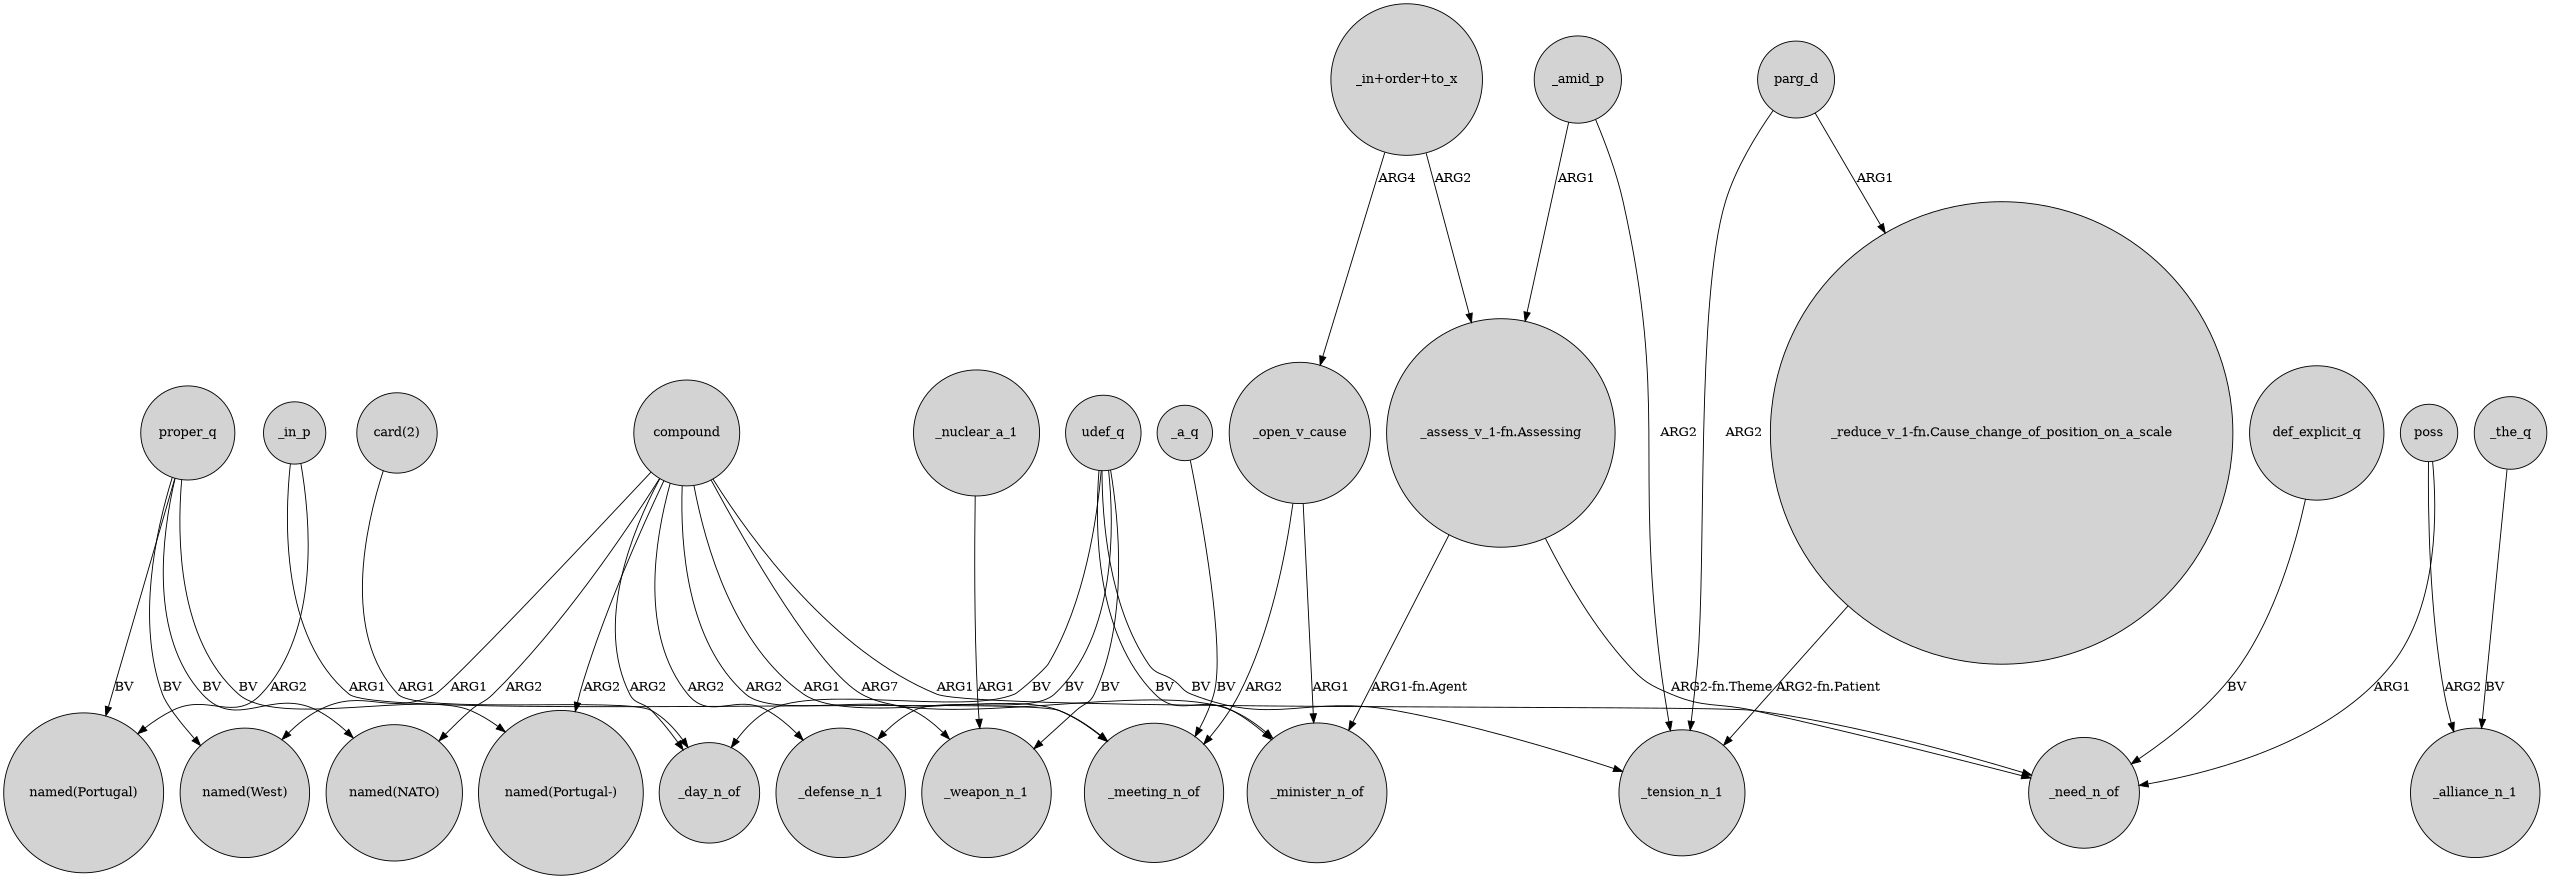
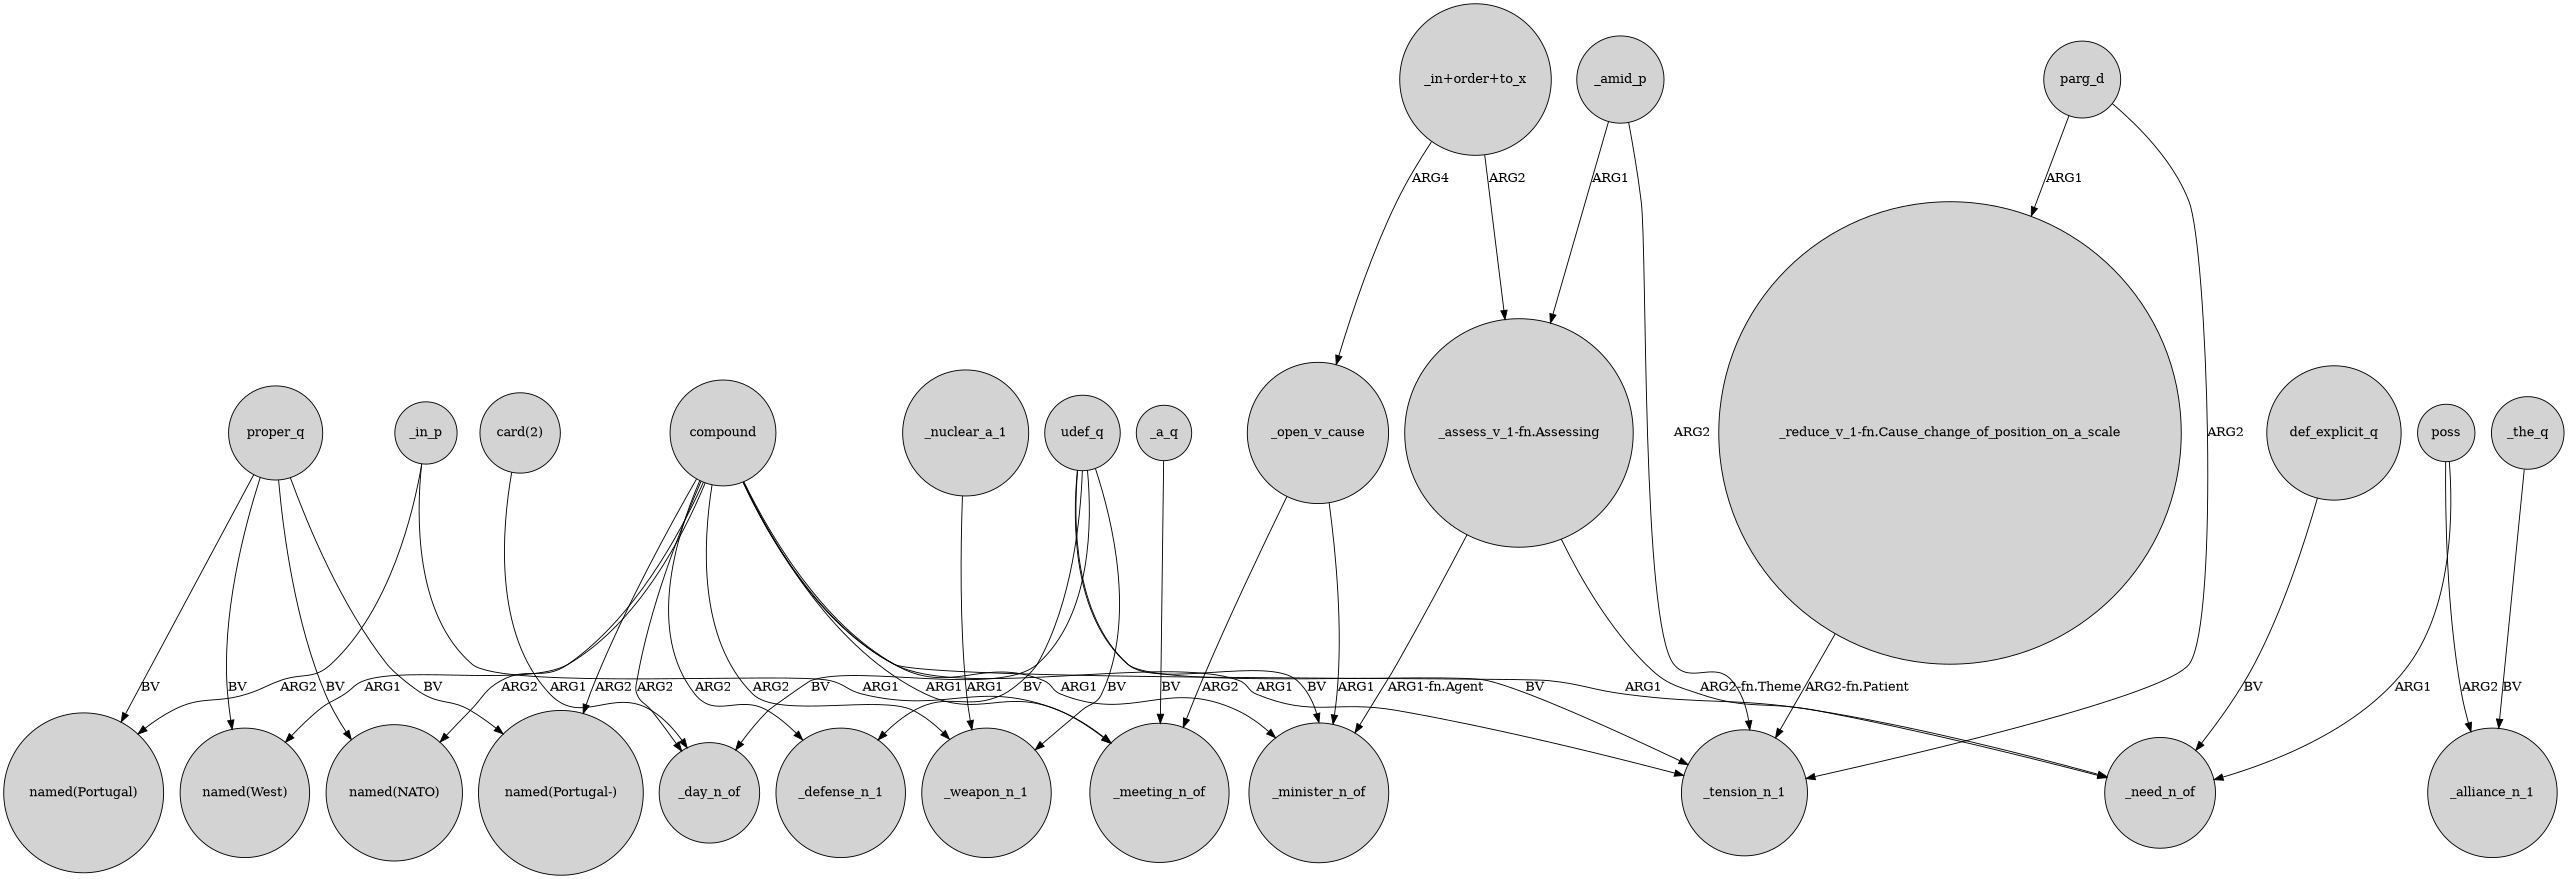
  digraph {
    node [shape=circle style=filled]
    "card(2)"
    _day_n_of
    proper_q
    "named(NATO)"
    n5 [label="named(Portugal-)"]
    "named(Portugal)"
    "named(West)"
    "_in+order+to_x"
    _open_v_cause
    "_assess_v_1-fn.Assessing"
    _meeting_n_of
    _minister_n_of
    _need_n_of
    parg_d
    _tension_n_1
    "_reduce_v_1-fn.Cause_change_of_position_on_a_scale"
    _nuclear_a_1
    _weapon_n_1
    _in_p
    udef_q
    _defense_n_1
    poss
    _alliance_n_1
    compound
    _a_q
    _amid_p
    _the_q
    def_explicit_q
    "card(2)" -> _day_n_of [label=ARG1]
    proper_q -> "named(NATO)" [label=BV]
    proper_q -> n5 [label=BV]
    proper_q -> "named(Portugal)" [label=BV]
    proper_q -> "named(West)" [label=BV]
    "_in+order+to_x" -> _open_v_cause [label=ARG4]
    "_in+order+to_x" -> "_assess_v_1-fn.Assessing" [label=ARG2]
    _open_v_cause -> _meeting_n_of [label=ARG2]
    _open_v_cause -> _minister_n_of [label=ARG1]
    "_assess_v_1-fn.Assessing" -> _minister_n_of [label="ARG1-fn.Agent"]
    "_assess_v_1-fn.Assessing" -> _need_n_of [label="ARG2-fn.Theme"]
    parg_d -> _tension_n_1 [label=ARG2]
    parg_d -> "_reduce_v_1-fn.Cause_change_of_position_on_a_scale" [label=ARG1]
    "_reduce_v_1-fn.Cause_change_of_position_on_a_scale" -> _tension_n_1 [label="ARG2-fn.Patient"]
    _nuclear_a_1 -> _weapon_n_1 [label=ARG1]
    _in_p -> "named(Portugal)" [label=ARG2]
    _in_p -> _meeting_n_of [label=ARG1]
    udef_q -> _day_n_of [label=BV]
    udef_q -> _minister_n_of [label=BV]
    udef_q -> _tension_n_1 [label=BV]
    udef_q -> _weapon_n_1 [label=BV]
    udef_q -> _defense_n_1 [label=BV]
    poss -> _need_n_of [label=ARG1]
    poss -> _alliance_n_1 [label=ARG2]
    compound -> _day_n_of [label=ARG2]
    compound -> "named(NATO)" [label=ARG2]
    compound -> n5 [label=ARG2]
    compound -> "named(West)" [label=ARG1]
    compound -> _meeting_n_of [label=ARG1]
-   compound -> _minister_n_of [label=ARG7]
+   compound -> _minister_n_of [label=ARG1]
    compound -> _need_n_of [label=ARG1]
+   compound -> _tension_n_1 [label=ARG1]
    compound -> _weapon_n_1 [label=ARG2]
    compound -> _defense_n_1 [label=ARG2]
    _a_q -> _meeting_n_of [label=BV]
    _amid_p -> "_assess_v_1-fn.Assessing" [label=ARG1]
    _amid_p -> _tension_n_1 [label=ARG2]
    _the_q -> _alliance_n_1 [label=BV]
    def_explicit_q -> _need_n_of [label=BV]
  }
